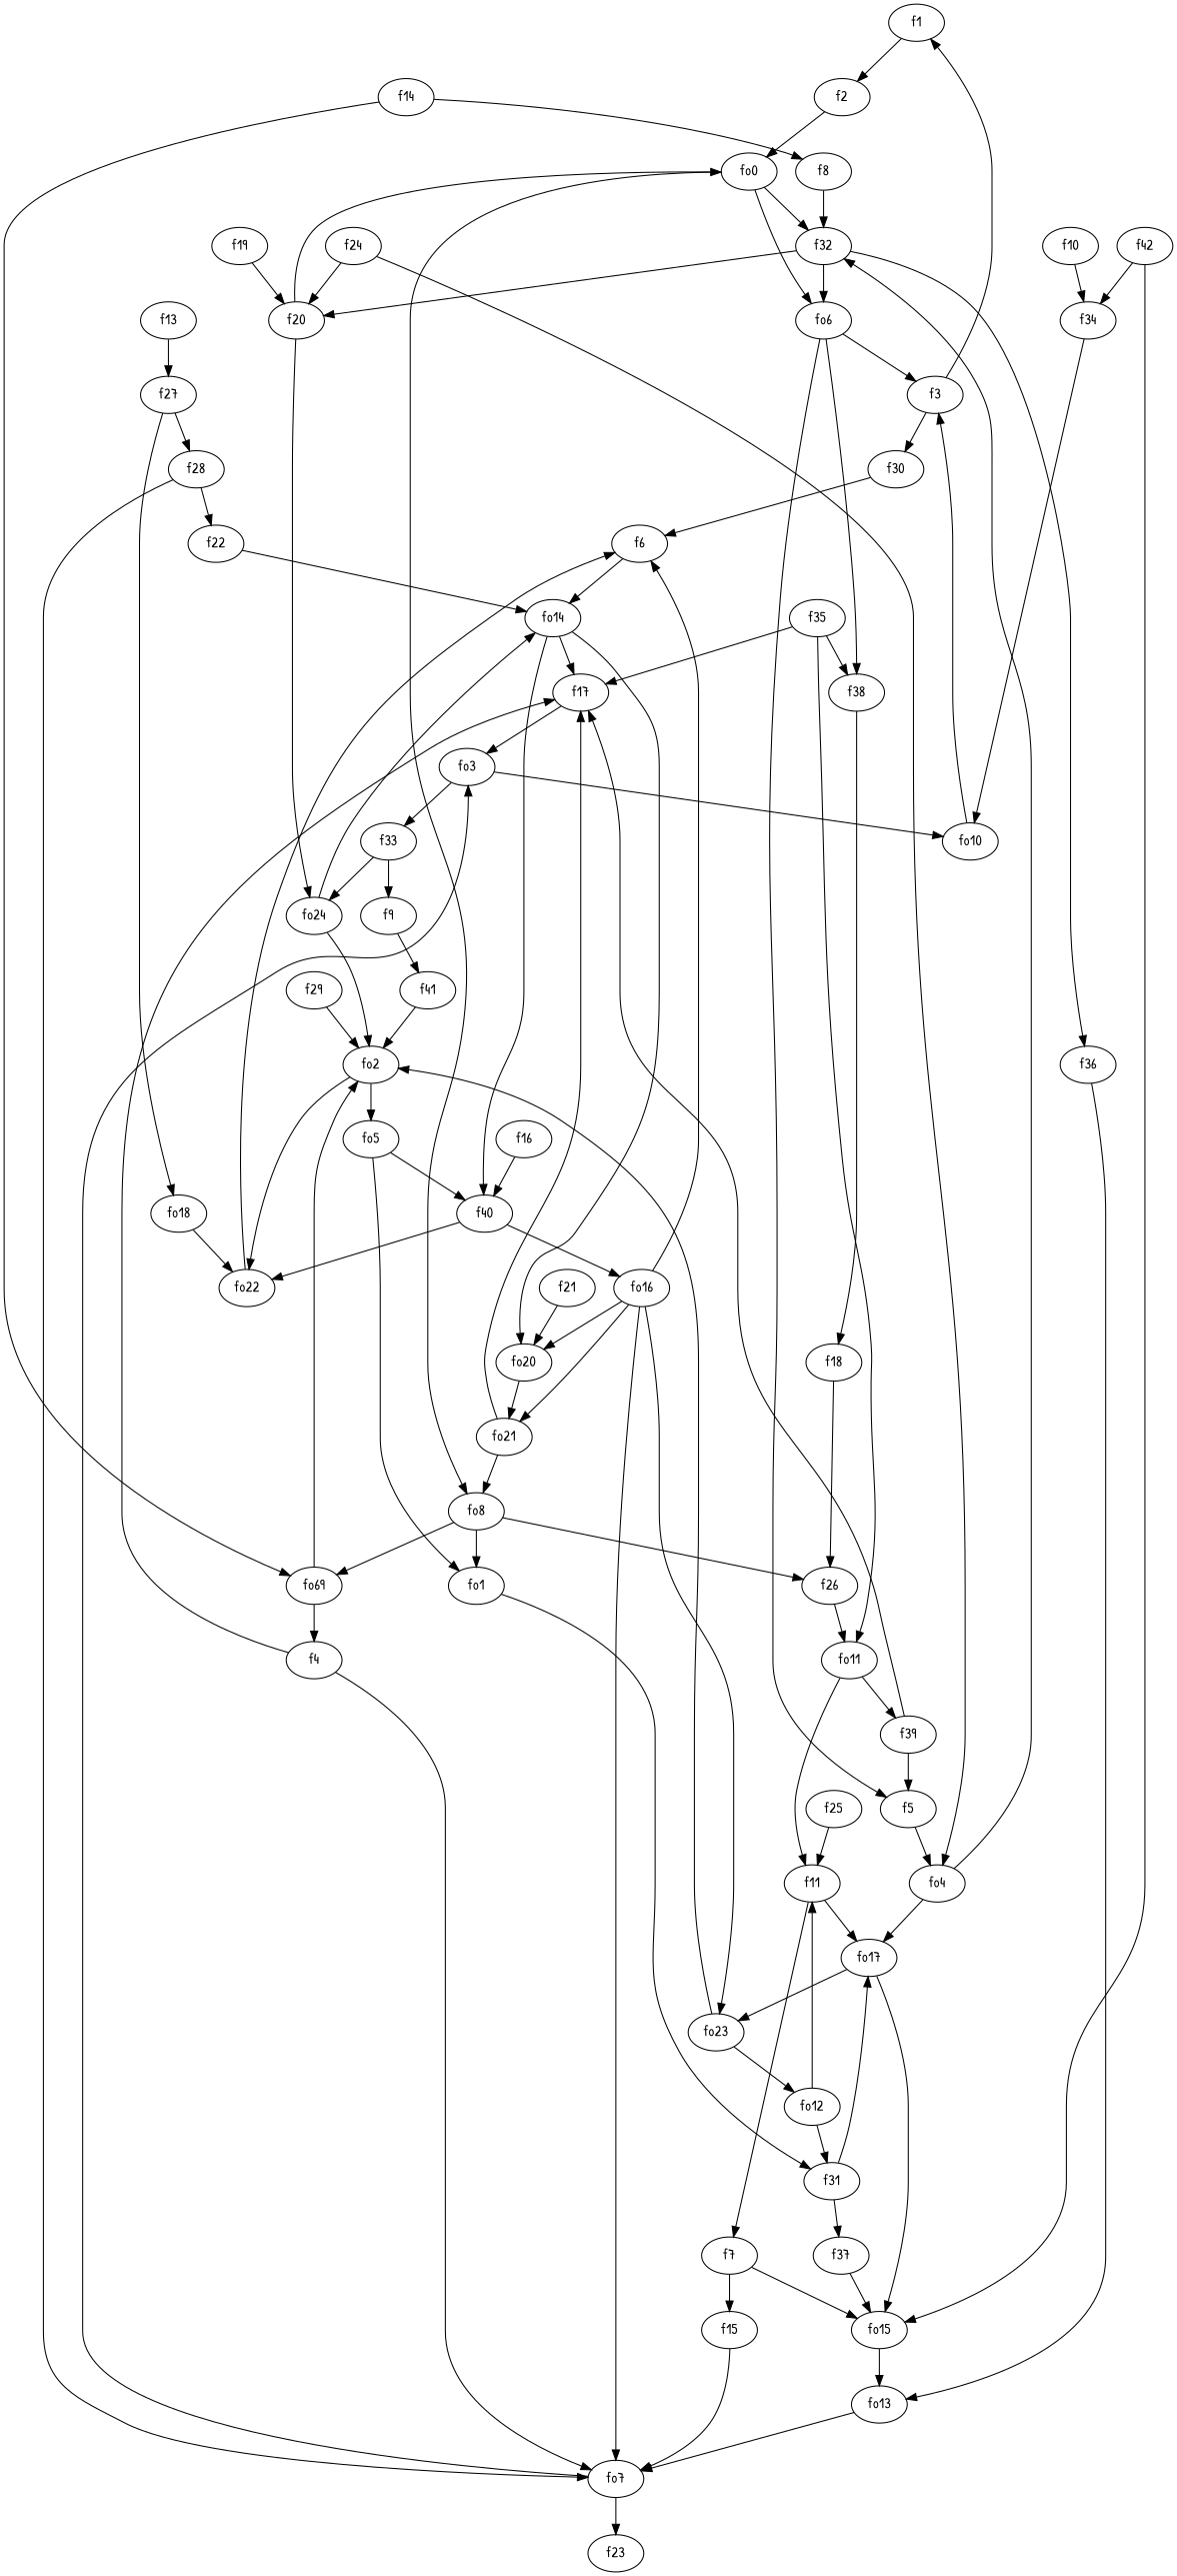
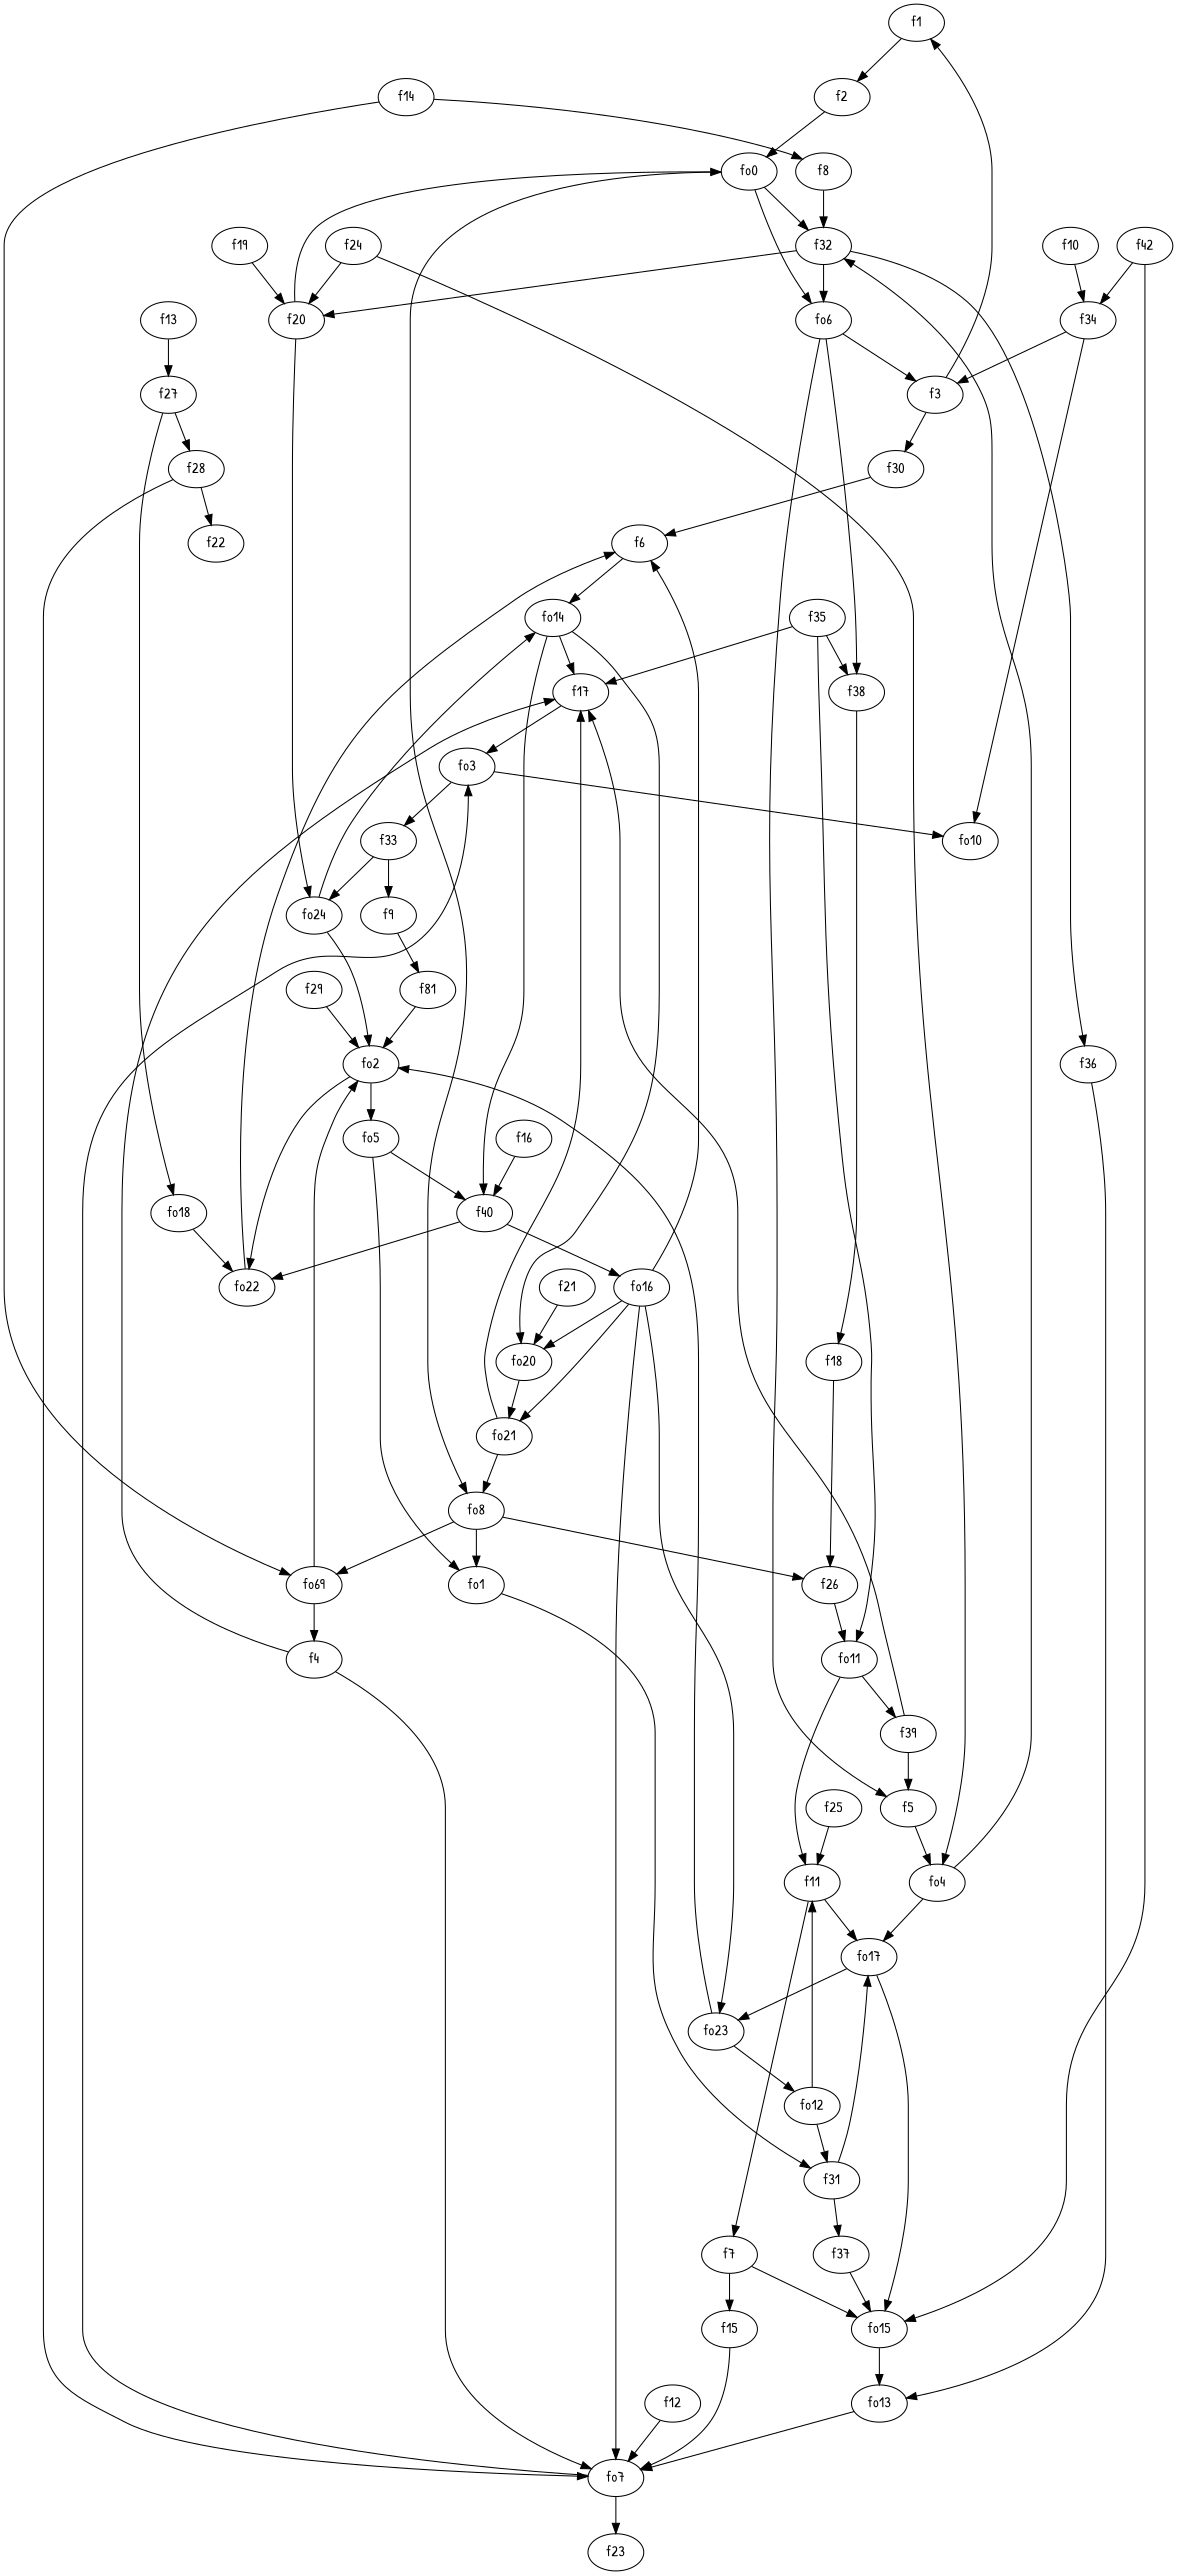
  strict digraph {
    fontname="Patrick Hand"
    node [fontname="Patrick Hand"]
    edge [fontname="Patrick Hand" weight=2]
    f1
    f2
    n3 [label=fo0]
    f32
    fo8
    fo6
    f3
    f30
    f6
    f4
    f17
    fo7
    fo3
    f23
    f5
    fo4
    fo17
    fo22
    fo14
    f40
    fo20
    f7
    f15
    fo15
    fo13
    f8
    f20
    f36
    f9
-   f41
+   f41 [label=f81]
    fo2
    f10
    f34
    fo10
    f11
    fo23
+   f12
    f13
    f27
    f28
    fo18
    f14
    n43 [label=fo69]
    f16
    fo16
    f33
    f18
    f26
    fo11
    f19
    fo24
    f21
    fo21
    f22
    fo1
    f24
    f25
    f39
    f29
    fo5
    f31
    f37
    f38
    f35
    f42
    fo12
    f1 -> f2
    f2 -> n3
    n3 -> f32
    n3 -> fo8
    n3 -> fo6
    f32 -> fo6
    f32 -> f20
    f32 -> f36
    fo8 -> n43
    fo8 -> f26
    fo8 -> fo1
    fo6 -> f3
    fo6 -> f5
    fo6 -> f38
    f3 -> f1
    f3 -> f30
    f30 -> f6
    f6 -> fo14
    f4 -> f17
    f4 -> fo7
    f17 -> fo3
    fo7 -> fo3
    fo7 -> f23
    fo3 -> fo10
    fo3 -> f33
    f5 -> fo4
    fo4 -> f32
    fo4 -> fo17
    fo17 -> fo15
    fo17 -> fo23
    fo22 -> f6
    fo14 -> f17
    fo14 -> f40
    fo14 -> fo20
    f40 -> fo22
    f40 -> fo16
    fo20 -> fo21
    f7 -> f15
    f7 -> fo15
    f15 -> fo7
    fo15 -> fo13
    fo13 -> fo7
    f8 -> f32
    f20 -> n3
    f20 -> fo24
    f36 -> fo13
    f9 -> f41
    f41 -> fo2
    fo2 -> fo22
    fo2 -> fo5
    f10 -> f34
    f34 -> fo10
-   fo10 -> f3
+   f34 -> f3
    f11 -> fo17
    f11 -> f7
    fo23 -> fo2
    fo23 -> fo12
+   f12 -> fo7
    f13 -> f27
    f27 -> f28
    f27 -> fo18
    f28 -> fo7
    f28 -> f22
    fo18 -> fo22
    f14 -> f8
    f14 -> n43
    n43 -> f4
    n43 -> fo2
    f16 -> f40
    fo16 -> f6
    fo16 -> fo7
    fo16 -> fo20
    fo16 -> fo23
    fo16 -> fo21
    f33 -> f9
    f33 -> fo24
    f18 -> f26
    f26 -> fo11
    fo11 -> f11
    fo11 -> f39
    f19 -> f20
    fo24 -> fo14
    fo24 -> fo2
    f21 -> fo20
    fo21 -> fo8
    fo21 -> f17
-   f22 -> fo14
    fo1 -> f31
    f24 -> fo4
    f24 -> f20
    f25 -> f11
    f39 -> f17
    f39 -> f5
    f29 -> fo2
    fo5 -> f40
    fo5 -> fo1
    f31 -> fo17
    f31 -> f37
    f37 -> fo15
    f38 -> f18
    f35 -> f17
    f35 -> fo11
    f35 -> f38
    f42 -> fo15
    f42 -> f34
    fo12 -> f11
    fo12 -> f31
  }
